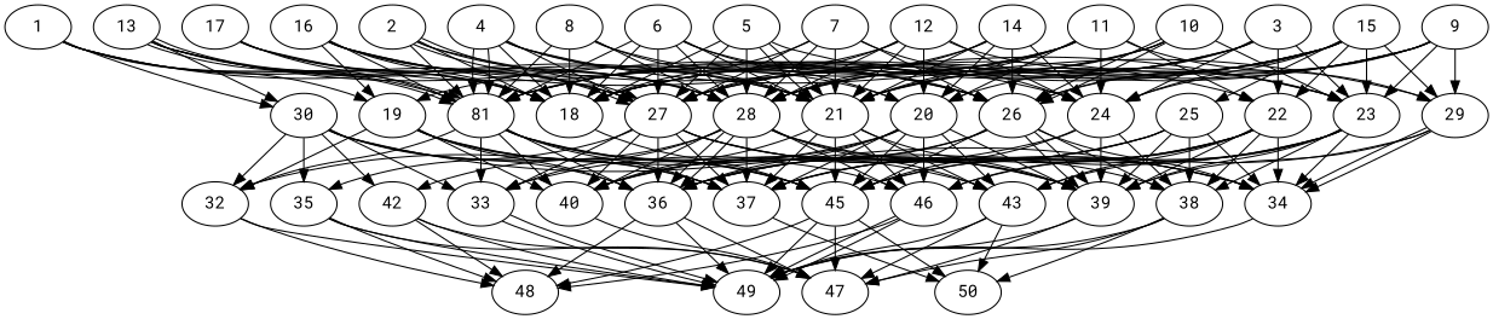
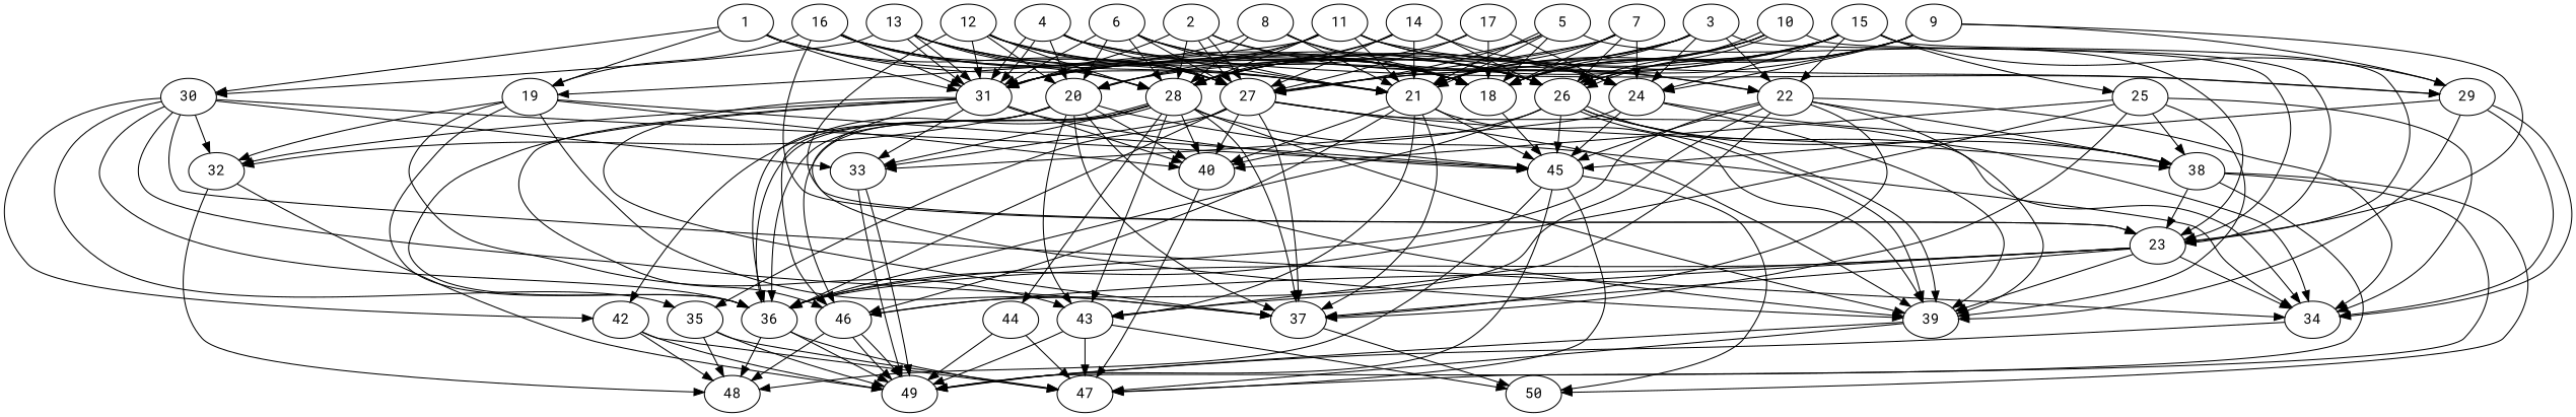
  digraph {
    fontname="Roboto Mono"
    node [alpha=0.14 fontname="Roboto Mono"]
    edge [fontname="Roboto Mono"]
    1 [alpha=0.16 expect_size=21599232]
    18 [alpha=0.04 expect_size=24048640]
    19 [alpha=0.12 expect_size=36460544]
    21 [expect_size=24559616]
    27 [alpha=0.08 expect_size=43008000]
    30 [alpha=0.07 expect_size=28624896]
-   31 [expect_size=51185664 label=81]
+   31 [expect_size=51185664]
    45 [alpha=0.10 expect_size=16318464]
    32 [alpha=0.17 expect_size=37057536]
    36 [alpha=0.09 expect_size=28565504]
    37 [alpha=0.07 expect_size=22723584]
    40 [alpha=0.07 expect_size=30595072]
    43 [alpha=0.13 expect_size=25469952]
    39 [alpha=0.13 expect_size=27240448]
    46 [alpha=0.10 expect_size=18747392]
    34 [alpha=0.08 expect_size=22495232]
    38 [alpha=0.13 expect_size=42091520]
    33 [alpha=0.08 expect_size=8629248]
    35 [alpha=0.01 expect_size=22031360]
    42 [alpha=0.19 expect_size=32373760]
    48 [alpha=0.15 expect_size=11512832]
    49 [alpha=0.03 expect_size=43348992]
    47 [alpha=0.05 expect_size=41038848]
    50 [alpha=0.01 expect_size=26205184]
    2 [alpha=0.11 expect_size=27630592]
    22 [alpha=0.08 expect_size=23792640]
    28 [expect_size=39132160]
+   44 [alpha=0.19 expect_size=44734464]
    3 [alpha=0.01 expect_size=14652416]
    20 [alpha=0.10 expect_size=40258560]
    23 [alpha=0.06 expect_size=12871680]
    24 [alpha=0.20 expect_size=36914176]
    4 [alpha=0.05 expect_size=42988544]
    29 [alpha=0.01 expect_size=47391744]
    5 [alpha=0.02 expect_size=26571776]
    6 [expect_size=33053696]
    26 [alpha=0.18 expect_size=25812992]
    7 [alpha=0.18 expect_size=42828800]
    8 [alpha=0.05 expect_size=40183808]
    9 [alpha=0.02 expect_size=10481664]
    10 [alpha=0.13 expect_size=47694848]
    11 [alpha=0.20 expect_size=7081984]
    12 [alpha=0.15 expect_size=45259776]
    13 [alpha=0.10 expect_size=23268352]
    14 [alpha=0.11 expect_size=25763840]
    15 [alpha=0.05 expect_size=36582400]
    25 [alpha=0.03 expect_size=14753792]
    16 [alpha=0.07 expect_size=41446400]
    17 [alpha=0.18 expect_size=27934720]
    1 -> 18
    1 -> 19
    1 -> 21
    1 -> 27
    1 -> 30
    1 -> 31
    18 -> 45
    19 -> 45
    19 -> 32
    19 -> 36
    19 -> 37
    19 -> 40
    19 -> 43
    21 -> 45
    21 -> 37
    21 -> 40
    21 -> 43
    21 -> 39
    21 -> 46
    27 -> 36
    27 -> 37
    27 -> 40
    27 -> 39
    27 -> 34
    27 -> 38
    27 -> 33
    27 -> 35
    30 -> 45
    30 -> 32
    30 -> 36
    30 -> 37
    30 -> 34
    30 -> 33
    30 -> 35
    30 -> 42
    31 -> 45
    31 -> 32
    31 -> 36
    31 -> 37
    31 -> 40
    31 -> 39
    31 -> 46
    31 -> 33
    45 -> 48
    45 -> 49
    45 -> 47
    45 -> 50
    32 -> 48
    32 -> 49
    36 -> 48
    36 -> 49
    36 -> 47
    37 -> 50
    40 -> 47
    43 -> 49
    43 -> 47
    43 -> 50
    39 -> 49
    39 -> 47
    46 -> 48
    46 -> 49
    46 -> 49
    34 -> 49
    38 -> 49
    38 -> 47
    38 -> 50
    33 -> 49
    33 -> 49
    35 -> 48
    35 -> 49
    35 -> 47
    42 -> 48
    42 -> 49
    42 -> 47
    2 -> 18
    2 -> 27
    2 -> 27
    2 -> 31
    2 -> 22
    2 -> 28
    22 -> 45
    22 -> 36
    22 -> 37
    22 -> 43
    22 -> 39
    22 -> 46
    22 -> 34
    22 -> 38
    28 -> 36
    28 -> 36
    28 -> 37
    28 -> 40
    28 -> 43
    28 -> 39
    28 -> 46
    28 -> 34
    28 -> 33
    28 -> 42
+   28 -> 44
+   44 -> 49
+   44 -> 47
    3 -> 18
    3 -> 21
    3 -> 31
    3 -> 22
    3 -> 20
    3 -> 23
    3 -> 24
    20 -> 45
    20 -> 32
    20 -> 36
    20 -> 37
    20 -> 40
    20 -> 43
    20 -> 39
    20 -> 46
    23 -> 36
    23 -> 37
    23 -> 43
    23 -> 39
    23 -> 46
    23 -> 34
-   23 -> 38
+   38 -> 23
    24 -> 45
    24 -> 39
    24 -> 38
    24 -> 33
    4 -> 18
    4 -> 21
    4 -> 27
    4 -> 31
    4 -> 31
    4 -> 20
    4 -> 29
    29 -> 45
    29 -> 39
    29 -> 34
    29 -> 34
    5 -> 18
    5 -> 21
    5 -> 21
    5 -> 27
    5 -> 28
    5 -> 23
    6 -> 18
    6 -> 21
    6 -> 27
    6 -> 31
    6 -> 28
    6 -> 20
    6 -> 26
    26 -> 45
    26 -> 36
    26 -> 40
    26 -> 39
    26 -> 39
    26 -> 34
    26 -> 38
    7 -> 18
    7 -> 21
    7 -> 27
    7 -> 28
    7 -> 24
    7 -> 26
    8 -> 18
    8 -> 21
    8 -> 31
    8 -> 28
    8 -> 26
    9 -> 18
    9 -> 21
    9 -> 27
    9 -> 23
    9 -> 24
    9 -> 29
    9 -> 26
    10 -> 18
    10 -> 21
    10 -> 28
    10 -> 23
    10 -> 26
    10 -> 26
    11 -> 19
    11 -> 21
    11 -> 31
    11 -> 22
    11 -> 28
    11 -> 20
    11 -> 24
    11 -> 29
    12 -> 21
    12 -> 27
    12 -> 31
    12 -> 28
    12 -> 20
    12 -> 23
    12 -> 24
    13 -> 18
    13 -> 21
    13 -> 30
    13 -> 31
    13 -> 31
    13 -> 28
    13 -> 26
    14 -> 21
    14 -> 27
    14 -> 28
    14 -> 20
    14 -> 24
    14 -> 26
    15 -> 18
    15 -> 27
    15 -> 31
    15 -> 22
    15 -> 28
    15 -> 23
    15 -> 24
    15 -> 29
    15 -> 26
    15 -> 25
    25 -> 36
    25 -> 37
    25 -> 40
    25 -> 39
    25 -> 34
    25 -> 38
    16 -> 18
    16 -> 19
    16 -> 27
    16 -> 31
    16 -> 28
    16 -> 23
    16 -> 26
    17 -> 18
    17 -> 27
    17 -> 31
    17 -> 24
  }
